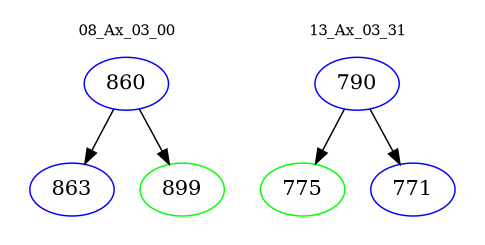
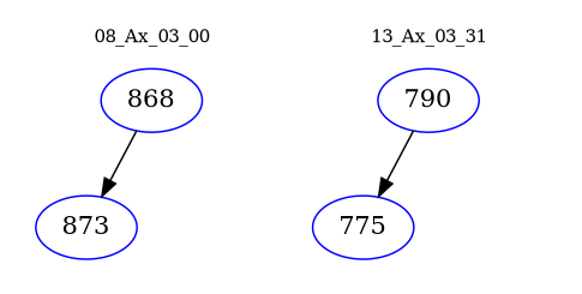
  digraph {
    node [color=blue]
    edge [color=black]
-   n1 [label=860]
-   n2 [label=863]
-   n3 [color=green label=899]
+   n1 [label=868]
+   n2 [label=873]
    n4 [label=790]
-   n5 [color=green label=775]
-   n6 [label=771]
+   n5 [label=775]
    subgraph cluster_1 {
      color=white
      fontsize=10
      label="08_Ax_03_00"
      n1
      n2
-     n3
    }
    subgraph cluster_2 {
      color=white
      fontsize=10
      label="13_Ax_03_31"
      n4
      n5
-     n6
    }
    n1 -> n2
-   n1 -> n3
    n4 -> n5
-   n4 -> n6
  }
